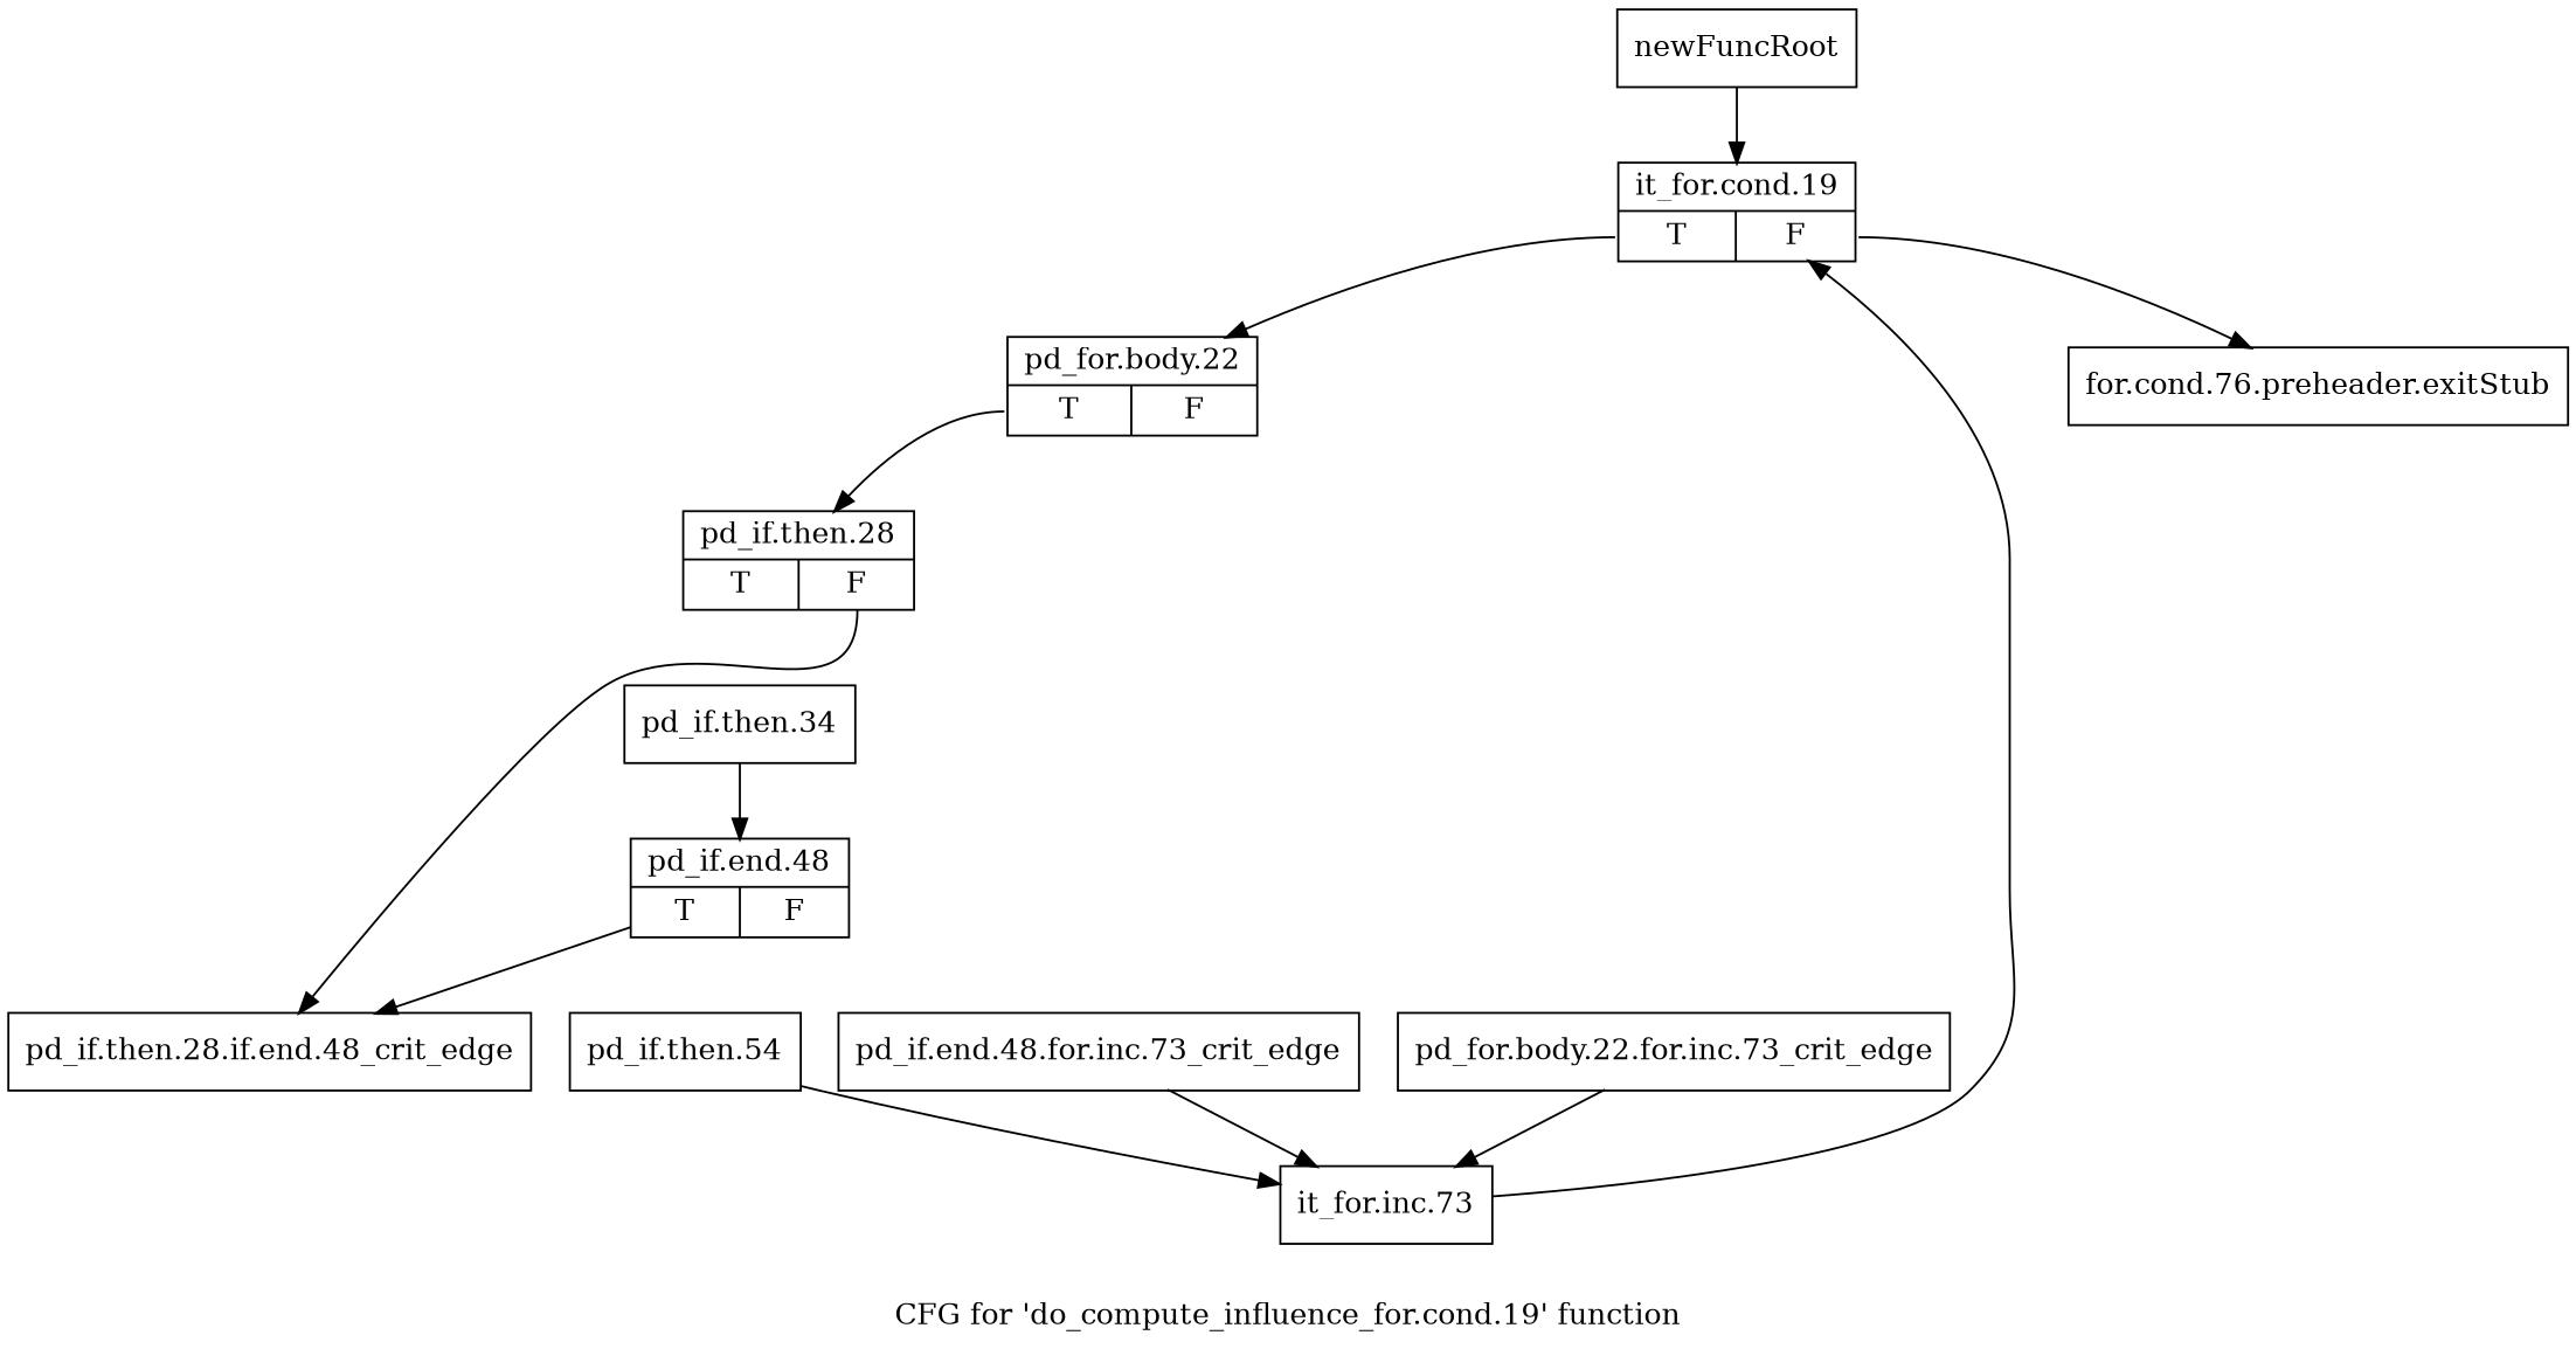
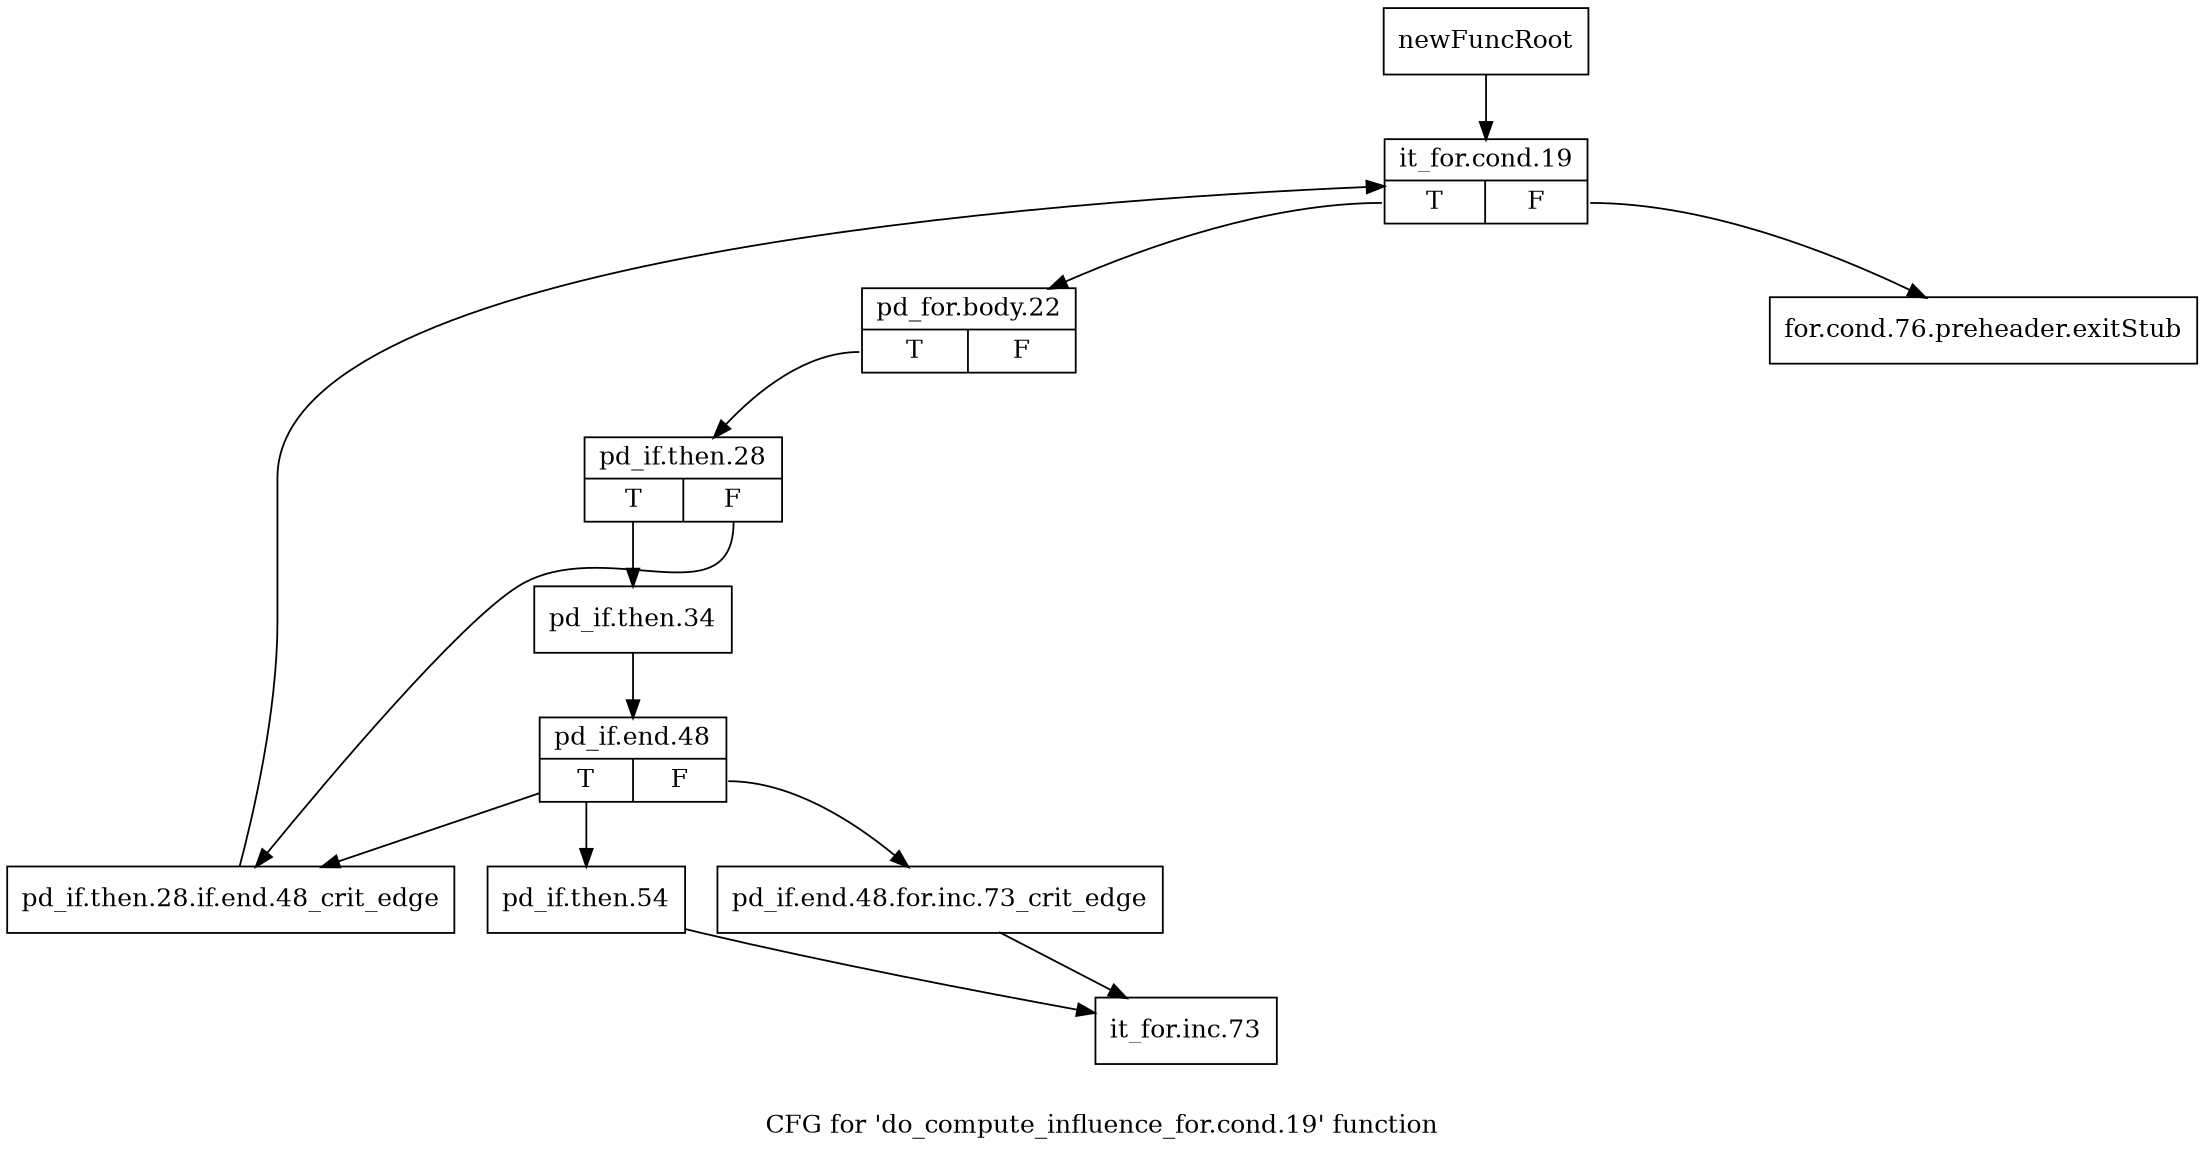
  digraph {
    label="CFG for 'do_compute_influence_for.cond.19' function"
    node [shape=record]
    n1 [label="{newFuncRoot}"]
    n2 [label="{it_for.cond.19|{<s0>T|<s1>F}}"]
    n3 [label="{for.cond.76.preheader.exitStub}"]
    n4 [label="{pd_for.body.22|{<s0>T|<s1>F}}"]
    n5 [label="{pd_if.then.28|{<s0>T|<s1>F}}"]
    n6 [label="{pd_if.then.34}"]
    n7 [label="{pd_if.then.28.if.end.48_crit_edge}"]
-   n8 [label="{pd_for.body.22.for.inc.73_crit_edge}"]
    n9 [label="{it_for.inc.73}"]
    n10 [label="{pd_if.end.48|{<s0>T|<s1>F}}"]
    n11 [label="{pd_if.then.54}"]
    n12 [label="{pd_if.end.48.for.inc.73_crit_edge}"]
    n1 -> n2
    n2 -> n3 [tailport=s1]
    n2 -> n4 [tailport=s0]
    n4 -> n5 [tailport=s0]
+   n5 -> n6 [tailport=s0]
    n5 -> n7 [tailport=s1]
    n6 -> n10
-   n8 -> n9
-   n9 -> n2
+   n7 -> n2
    n10 -> n7
+   n10 -> n11 [tailport=s0]
+   n10 -> n12 [tailport=s1]
    n11 -> n9
    n12 -> n9
  }
